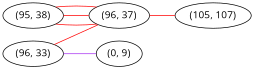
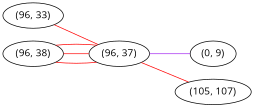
  graph {
    fontname="Open Sans"
    rankdir=LR
    node [fontname="Open Sans"]
    edge [color=red fontname="Open Sans" weight=1]
    "(96, 33)"
    "(96, 37)"
    n3 [label="(0, 9)"]
    "(105, 107)"
-   "(96, 38)" [label="(95, 38)"]
+   "(96, 38)"
    "(96, 33)" -- "(96, 37)"
-   "(96, 33)" -- n3 [color=purple weight=4]
+   "(96, 37)" -- n3 [color=purple weight=4]
    "(96, 37)" -- "(105, 107)"
    "(96, 38)" -- "(96, 37)"
    "(96, 38)" -- "(96, 37)"
    "(96, 38)" -- "(96, 37)"
  }
